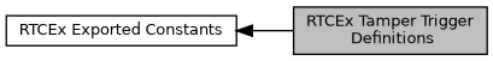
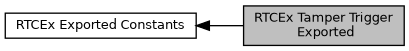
  digraph {
    rankdir=LR
    node [color=black fontname=Helvetica fontsize=10 shape=record style=filled]
-   n1 [fillcolor=grey75 fontcolor=black height=0.2 label="RTCEx Tamper Trigger\l Definitions" width=0.4]
+   n1 [fillcolor=grey75 fontcolor=black height=0.2 label="RTCEx Tamper Trigger\l Exported" width=0.4]
    n2 [fillcolor=white height=0.2 label="RTCEx Exported Constants" width=0.4]
    n2 -> n1 [dir=back fontname=Helvetica fontsize=10 labelfontname=Helvetica labelfontsize=10 shape=plaintext style=solid]
  }
